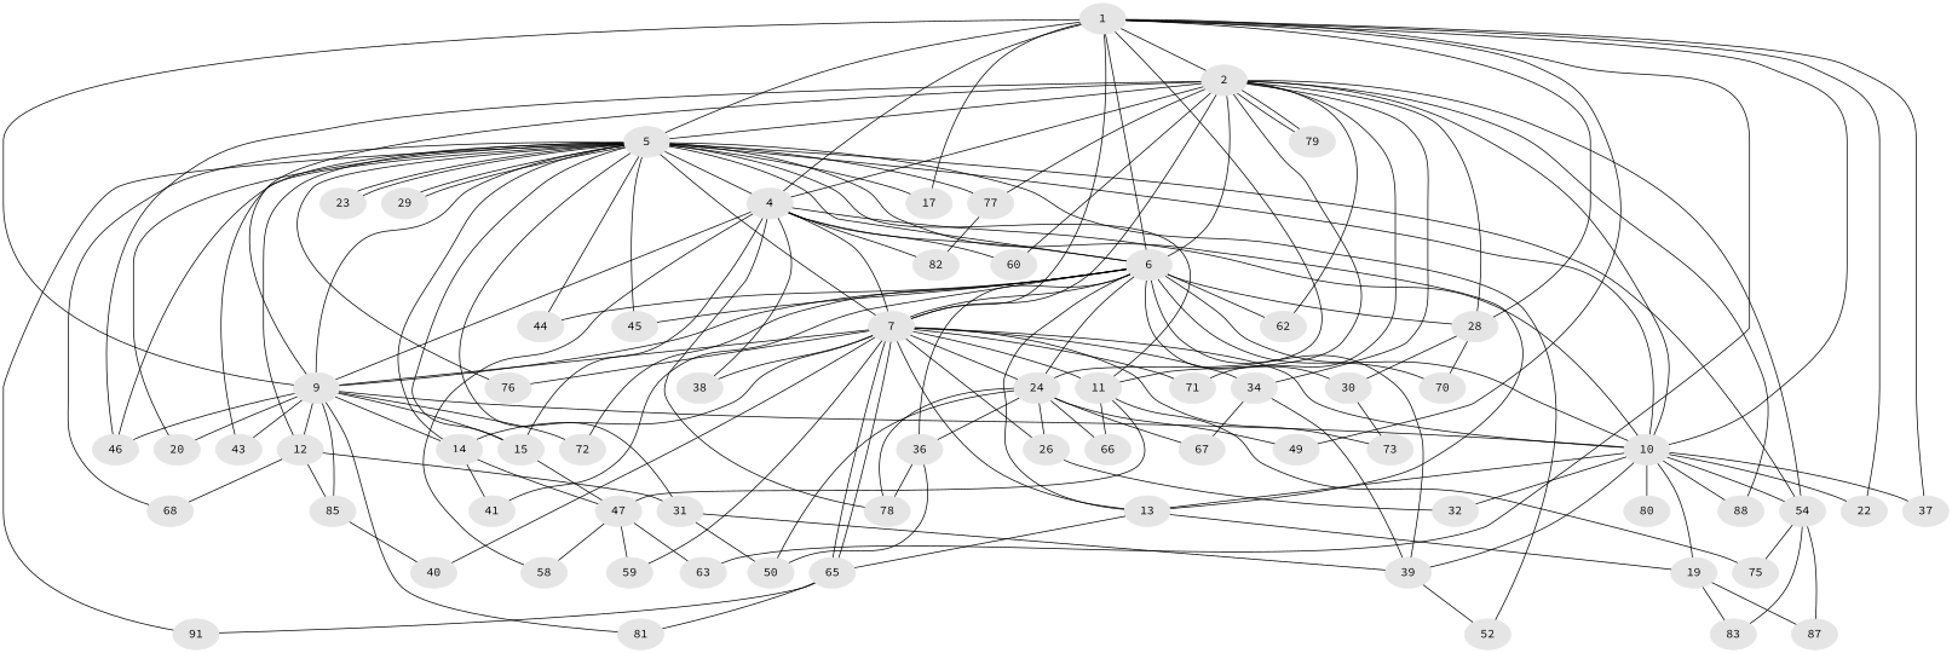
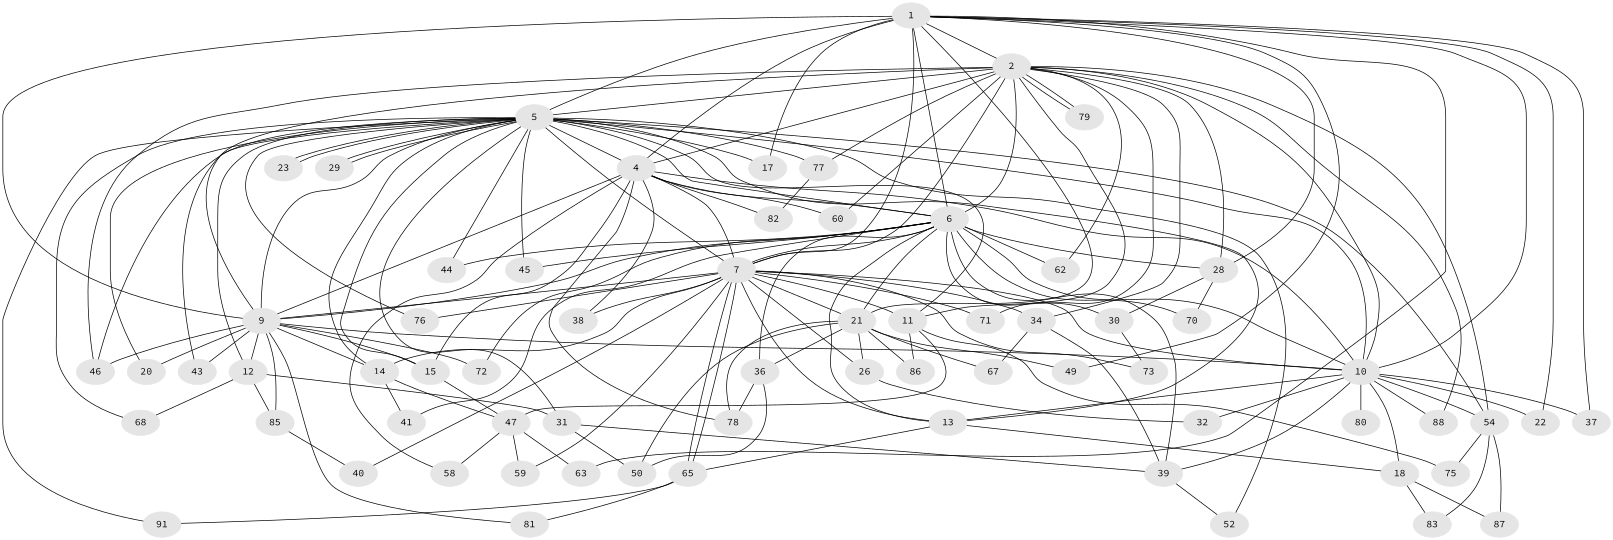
  graph {
    fontname="Source Code Pro"
    node [color=gray90 fontname="Source Code Pro" style=filled]
    edge [fontname="Source Code Pro"]
    1 [super="+84"]
    2 [super="+33"]
    n3 [label=5 super="+5"]
    4 [super="+55"]
    6 [super="+25"]
    7 [super="+8"]
    9 [super="+64"]
    10 [super="+74"]
    17
    22
-   24 [super="+27"]
+   24 [super="+27" label=21]
    28 [super="+61"]
    37
    49
    63
    11 [super="+56"]
    34 [super="+51"]
    46 [super="+48"]
    54 [super="+66"]
    60
    62
    71
    77
    79
    88
    12
    13 [super="+16"]
    14 [super="+21"]
    15 [super="+42"]
    20
    23
    29
    31
    43
    44
    45
    52
    68
    76
    91
    38
    58
    78 [super="+90"]
    82
    30
    36
    39 [super="+85"]
    41
    70
    72
    26
    40
    59
    65 [super="+69"]
    73
    n56 [label=85]
    81
-   18 [super="+19" label=19]
+   18 [super="+19"]
    32
    80
-   86 [label=66]
+   86
    50 [super="+57"]
    67
    47 [super="+53"]
    75
    83
    87
    1 -- 2
    1 -- n3 [weight=2]
    1 -- 4 [weight=2]
    1 -- 6
    1 -- 7 [weight=2]
    1 -- 9
    1 -- 10
    1 -- 17
    1 -- 22
    1 -- 24
    1 -- 28
    1 -- 37
    1 -- 49
    1 -- 63
    2 -- n3 [weight=2]
    2 -- 4
    2 -- 6
    2 -- 7 [weight=2]
    2 -- 9 [weight=2]
    2 -- 10
    2 -- 28
    2 -- 11
    2 -- 34
    2 -- 46
    2 -- 54
    2 -- 60
    2 -- 62
    2 -- 71
    2 -- 77
    2 -- 79
    2 -- 79
    2 -- 88
    n3 -- 4 [weight=2]
    n3 -- 6 [weight=2]
    n3 -- 7 [weight=4]
    n3 -- 9 [weight=2]
    n3 -- 10 [weight=2]
    n3 -- 17
    n3 -- 11
    n3 -- 46
    n3 -- 54
    n3 -- 77
    n3 -- 12
    n3 -- 13
    n3 -- 14
    n3 -- 15
    n3 -- 20
    n3 -- 23
    n3 -- 23
    n3 -- 29
    n3 -- 29
    n3 -- 31
    n3 -- 43
    n3 -- 44
    n3 -- 45
    n3 -- 52
    n3 -- 68
    n3 -- 76
    n3 -- 91
    4 -- 6
    4 -- 7 [weight=2]
    4 -- 9
    4 -- 10
    4 -- 60
    4 -- 15
    4 -- 38
    4 -- 58
    4 -- 78
    4 -- 82
    6 -- 7 [weight=2]
    6 -- 9
    6 -- 10
    6 -- 24
    6 -- 28
    6 -- 62
    6 -- 13
    6 -- 44
    6 -- 45
    6 -- 30
    6 -- 36
    6 -- 39
    6 -- 41
    6 -- 70
    6 -- 72
    7 -- 9 [weight=2]
    7 -- 10 [weight=2]
    7 -- 24
    7 -- 11
    7 -- 34
    7 -- 71
    7 -- 13
    7 -- 14
    7 -- 76
    7 -- 38
    7 -- 26
    7 -- 40
    7 -- 59
    7 -- 65
    7 -- 65
    7 -- 73
    9 -- 10 [weight=3]
    9 -- 46
    9 -- 12
    9 -- 14
    9 -- 15 [weight=2]
    9 -- 20
    9 -- 43
    9 -- 72
    9 -- n56
    9 -- 81
    10 -- 22
    10 -- 37
    10 -- 54
    10 -- 88
    10 -- 13
    10 -- 39
    10 -- 18 [weight=2]
    10 -- 32
    10 -- 80 [weight=2]
    24 -- 49
    24 -- 78
    24 -- 36
    24 -- 26
    24 -- 86
    24 -- 50
    24 -- 67
    28 -- 30
    28 -- 70
    11 -- 86
    11 -- 47
    11 -- 75
    34 -- 39
    34 -- 67
    54 -- 75
    54 -- 83
    54 -- 87
    77 -- 82
    12 -- 31
    12 -- 68
    12 -- n56
    13 -- 65
    13 -- 18
    14 -- 41
    14 -- 47
    15 -- 47
    31 -- 39
    31 -- 50
    30 -- 73
    36 -- 78
    36 -- 50
    39 -- 52
    26 -- 32
    65 -- 91
    65 -- 81
    n56 -- 40
    18 -- 83
    18 -- 87
    47 -- 63
    47 -- 58
    47 -- 59
  }
